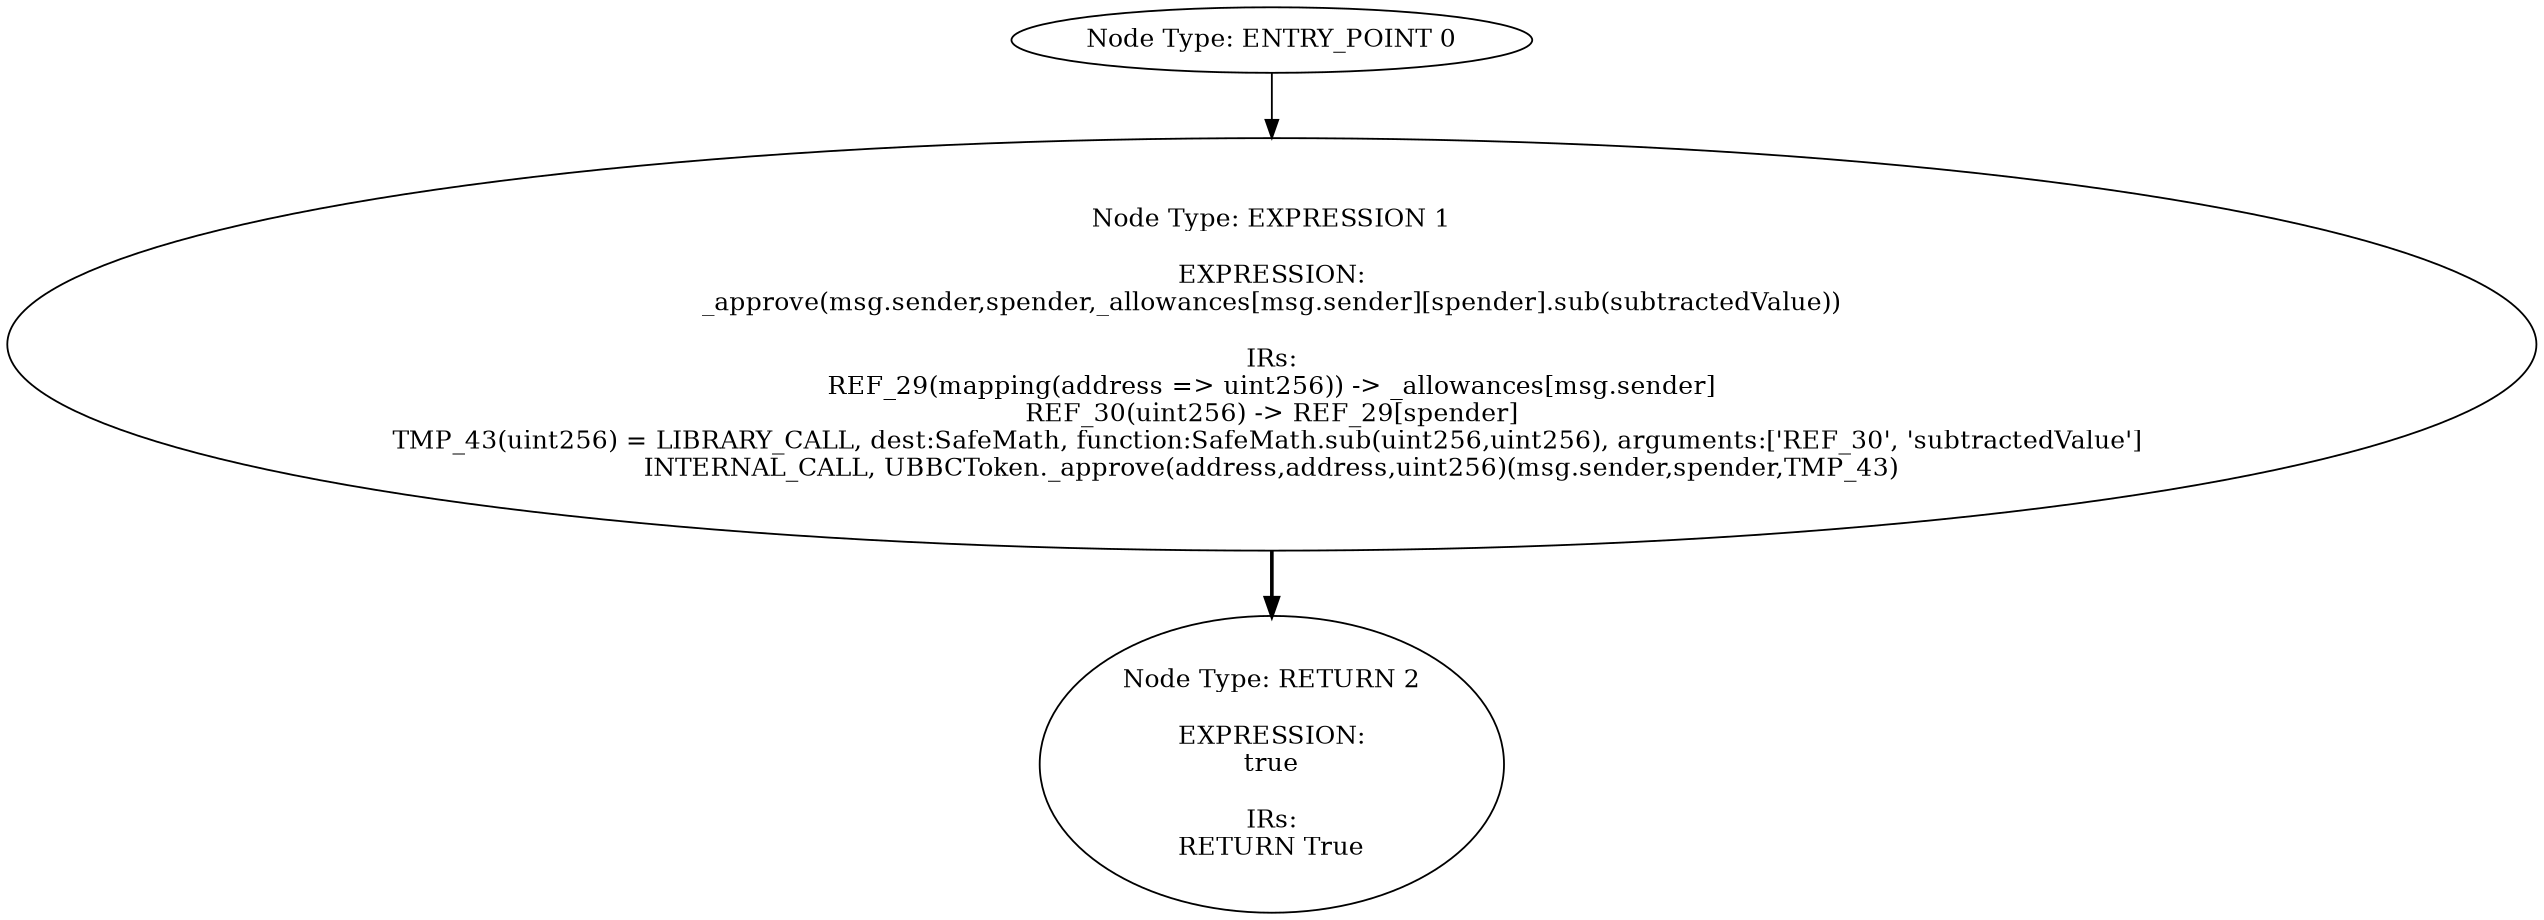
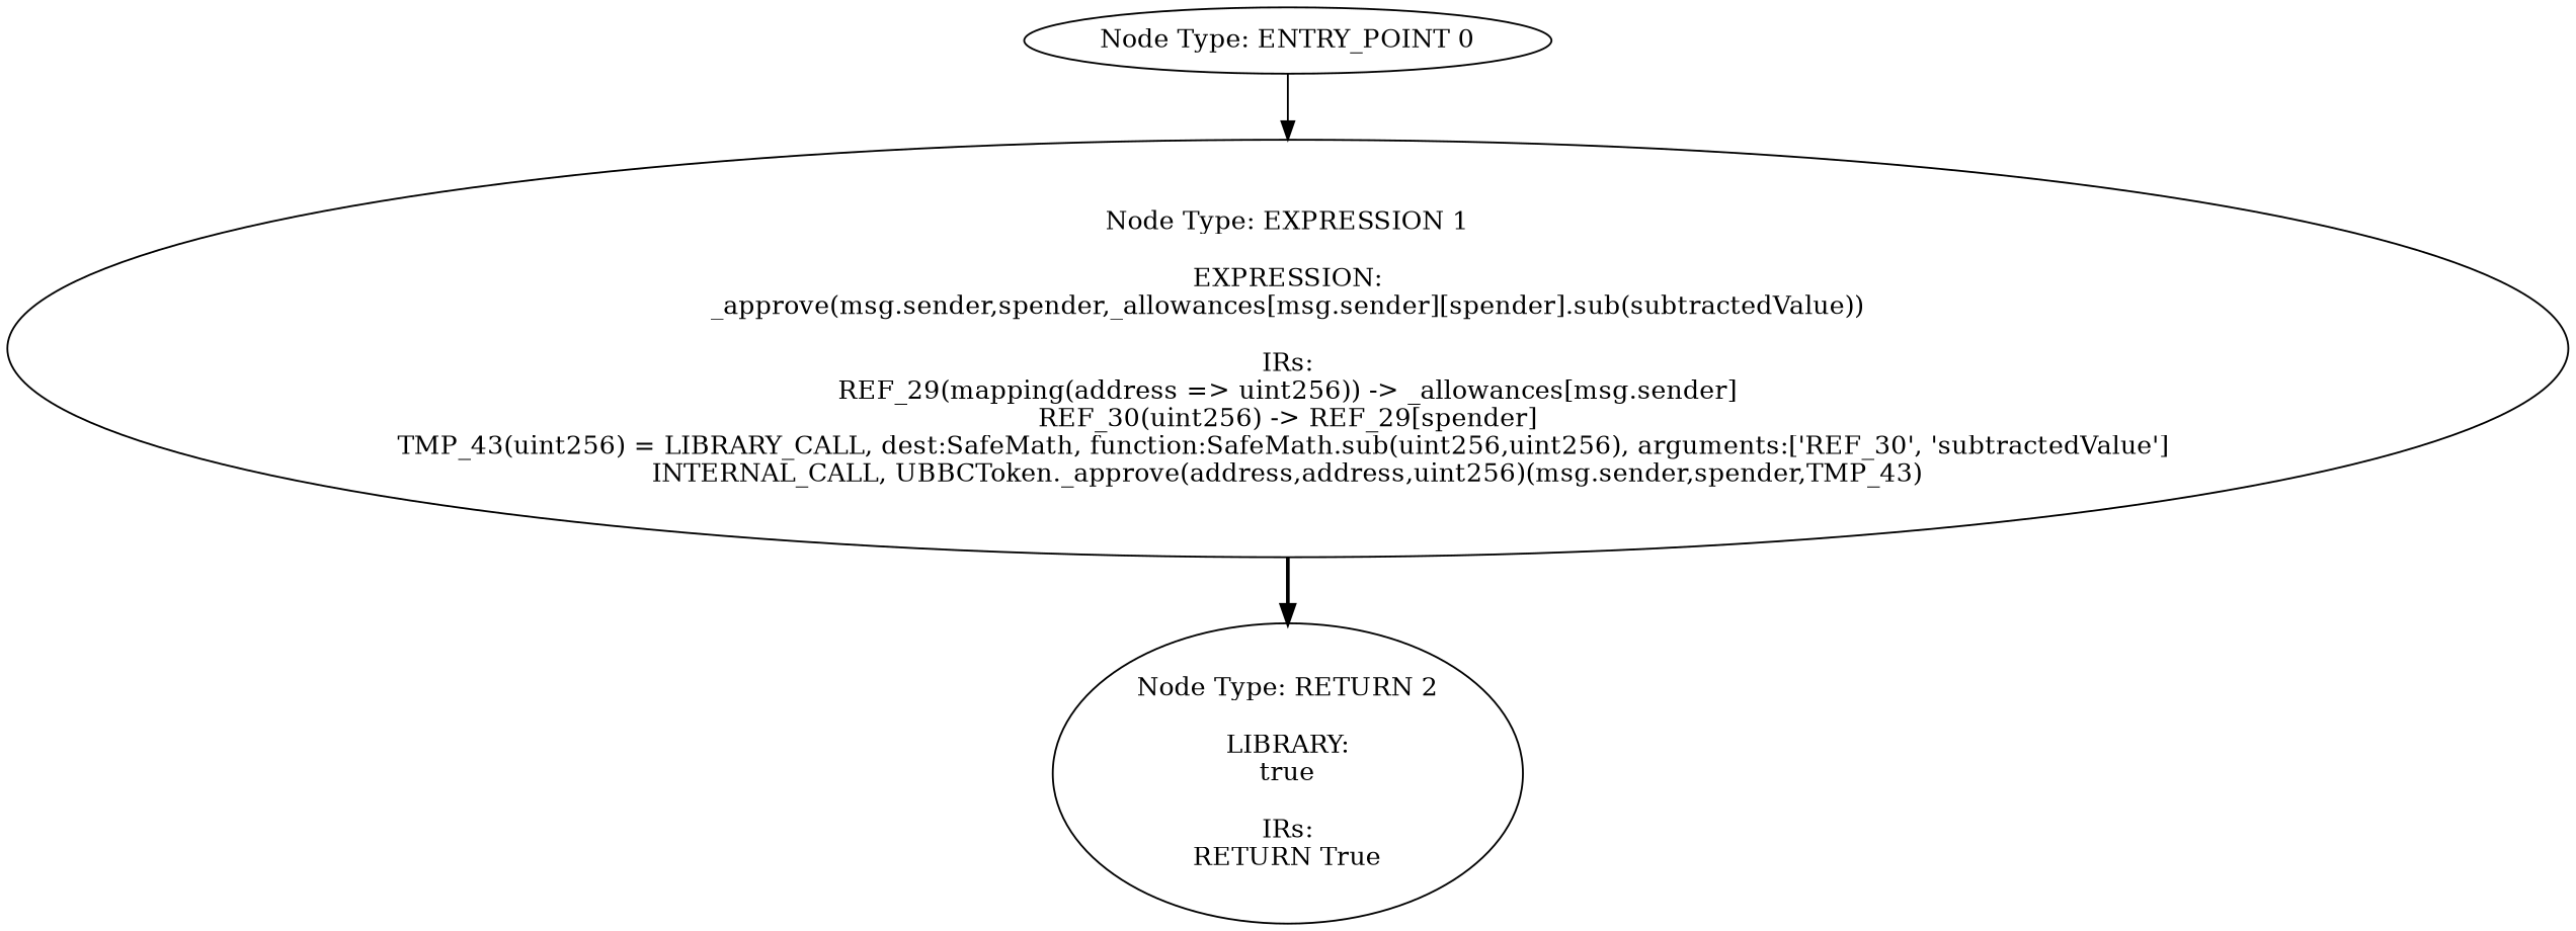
  digraph {
    n1 [label="Node Type: ENTRY_POINT 0\n"]
    n2 [label="Node Type: EXPRESSION 1\n\nEXPRESSION:\n_approve(msg.sender,spender,_allowances[msg.sender][spender].sub(subtractedValue))\n\nIRs:\nREF_29(mapping(address => uint256)) -> _allowances[msg.sender]\nREF_30(uint256) -> REF_29[spender]\nTMP_43(uint256) = LIBRARY_CALL, dest:SafeMath, function:SafeMath.sub(uint256,uint256), arguments:['REF_30', 'subtractedValue'] \nINTERNAL_CALL, UBBCToken._approve(address,address,uint256)(msg.sender,spender,TMP_43)"]
-   n3 [label="Node Type: RETURN 2\n\nEXPRESSION:\ntrue\n\nIRs:\nRETURN True"]
+   n3 [label="Node Type: RETURN 2\n\nLIBRARY:\ntrue\n\nIRs:\nRETURN True"]
    n1 -> n2 [style=solid]
    n2 -> n3 [style=bold]
  }
